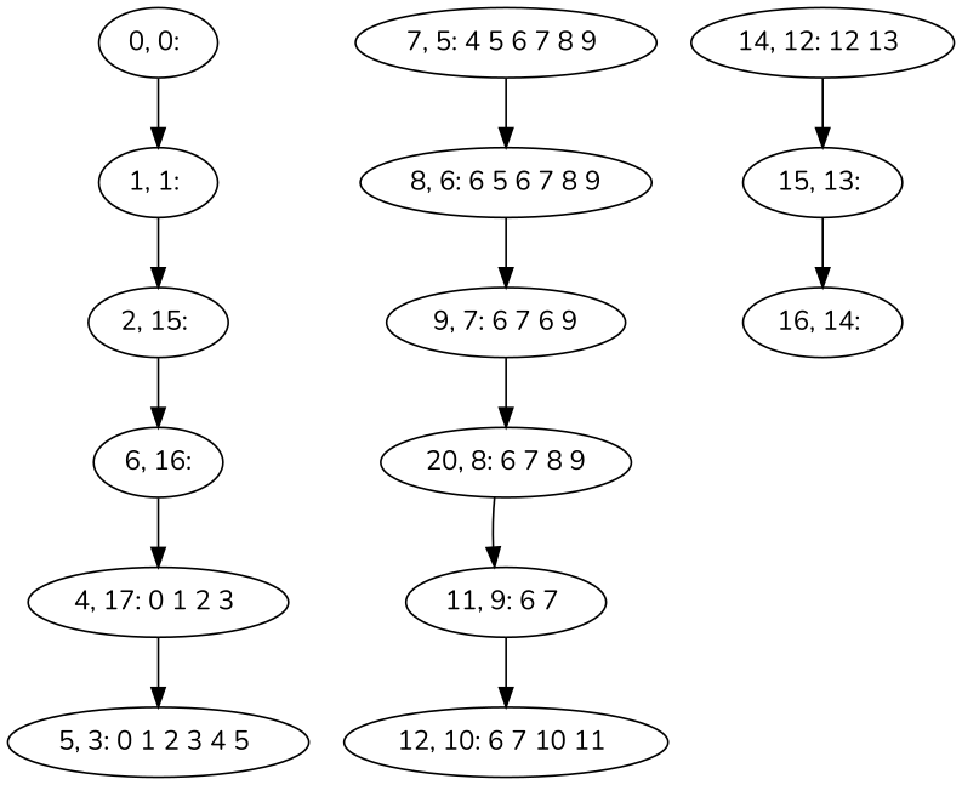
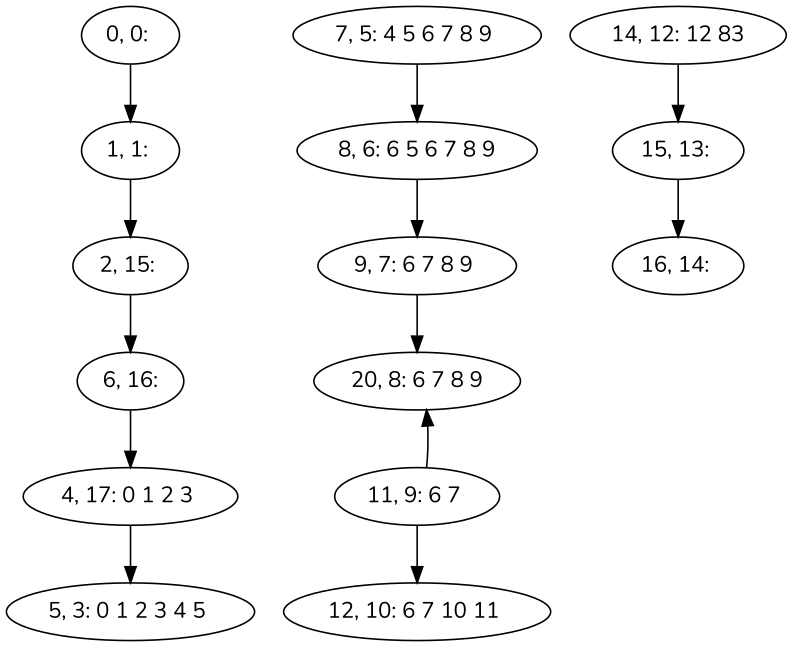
  digraph {
    fontname=Nunito
    node [fontname=Nunito]
    edge [fontname=Nunito]
    n1 [label="0, 0: "]
    n2 [label="1, 1: "]
    n3 [label="2, 15: "]
    n4 [label="6, 16:"]
    n5 [label="4, 17: 0 1 2 3 "]
    n6 [label="5, 3: 0 1 2 3 4 5 "]
    n7 [label="7, 5: 4 5 6 7 8 9 "]
    n8 [label="8, 6: 6 5 6 7 8 9"]
-   n9 [label="9, 7: 6 7 6 9"]
+   n9 [label="9, 7: 6 7 8 9 "]
    n10 [label="20, 8: 6 7 8 9"]
    n11 [label="11, 9: 6 7 "]
    n12 [label="12, 10: 6 7 10 11 "]
-   n13 [label="14, 12: 12 13 "]
+   n13 [label="14, 12: 12 83"]
    n14 [label="15, 13: "]
    n15 [label="16, 14: "]
    n1 -> n2
    n2 -> n3
    n3 -> n4
    n4 -> n5
    n5 -> n6
    n7 -> n8
    n8 -> n9
    n9 -> n10
-   n10 -> n11
+   n11 -> n10
    n11 -> n12
    n13 -> n14
    n14 -> n15
  }
